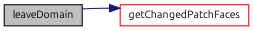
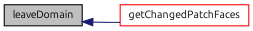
  digraph {
    rankdir=LR
    fontname=Ubuntu
    node [fontname=Ubuntu fontsize=10 shape=record]
    n1 [color=black fillcolor=grey75 fontcolor=black height=0.2 label=leaveDomain style=filled width=0.4]
    n2 [color=red height=0.2 label=getChangedPatchFaces width=0.4]
-   n2 -> n1 [color=midnightblue dir=back fontname=Ubuntu fontsize=10 labelfontname=Helvetica labelfontsize=10 style=solid]
+   n1 -> n2 [color=midnightblue dir=back fontname=Ubuntu fontsize=10 labelfontname=Helvetica labelfontsize=10 style=solid]
  }
